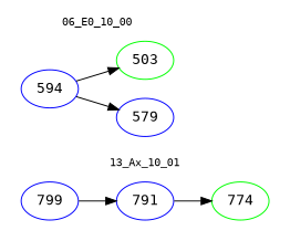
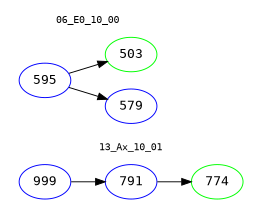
  digraph {
    fontname="DejaVu Sans Mono"
    rankdir=LR
    node [color=blue fontname="DejaVu Sans Mono"]
    edge [color=black fontname="DejaVu Sans Mono"]
    n1 [label=791]
    n2 [color=green label=774]
-   n3 [label=799]
-   n4 [label=594]
+   n3 [label=999]
+   n4 [label=595]
    n5 [label=579]
    n6 [color=green label=503]
    subgraph cluster_1 {
      color=white
      fontsize=10
      label="13_Ax_10_01"
      n1
      n2
      n3
    }
    subgraph cluster_2 {
      color=white
      fontsize=10
      label="06_E0_10_00"
      n4
      n5
      n6
    }
    n1 -> n2
    n3 -> n1
    n4 -> n5
    n4 -> n6
  }
